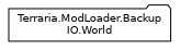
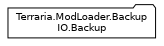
  digraph {
    rankdir=LR
-   n1 [color=black fillcolor=white fontname=Helvetica fontsize=10 height=0.2 label="Terraria.ModLoader.Backup\lIO.World" shape=folder style=filled width=0.4]
+   n1 [color=black fillcolor=white fontname=Helvetica fontsize=10 height=0.2 label="Terraria.ModLoader.Backup\lIO.Backup" shape=folder style=filled width=0.4]
  }
